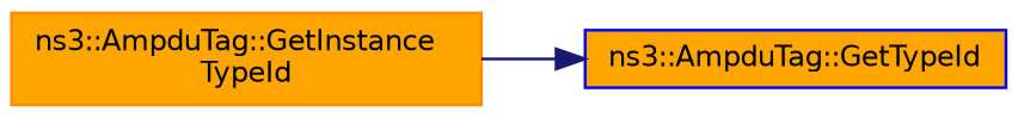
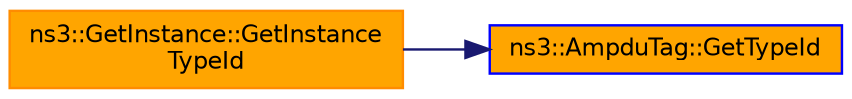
  digraph {
    rankdir=RL
    node [fillcolor=orange fontname=Helvetica fontsize=10 shape=record style=filled]
    n1 [color=blue fontcolor=black height=0.2 label="ns3::AmpduTag::GetTypeId" width=0.4]
-   n2 [color=darkorange height=0.2 label="ns3::AmpduTag::GetInstance\lTypeId" width=0.4]
+   n2 [color=darkorange height=0.2 label="ns3::GetInstance::GetInstance\lTypeId" width=0.4]
    n1 -> n2 [color=midnightblue dir=back fontname=Helvetica fontsize=10 labelfontname=Helvetica labelfontsize=10 style=solid]
  }
